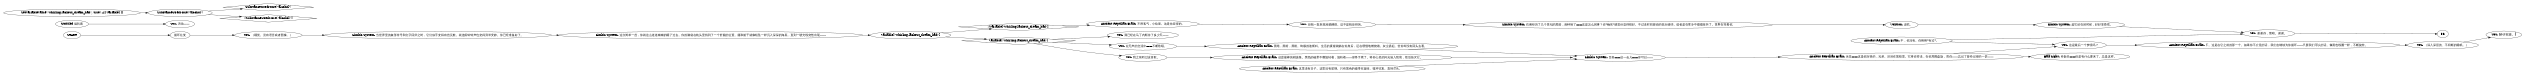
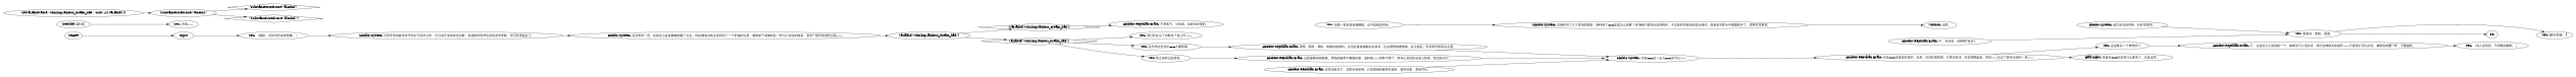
  digraph {
    rankdir=LR
    n1 [label=START]
-   n2 [label="循环往复"]
+   n2 [label=input]
    n3 [label="You: （睡觉。没有语言或者图像。）"]
    n4 [label="Limbic System: 当世界里的象形符号和文字回归之时，它们似乎变得有些沉默。就连闹钟铃声也变得异常安静。你已经准备好了。"]
    n5 [label="You: 在无声的交流中——不断歌唱。"]
    n6 [label="Ancient Reptilian Brain: 黑暗，黑暗，黑暗。终极的迪斯科。生活的废墟就躺在你身后，还在缓慢地燃烧着。灰尘扬起。但你却没有回头去看。"]
    n7 [label="Limbic System: 目前——这一会儿——你可以……"]
    n8 [label="Ancient Reptilian Brain: 这是最棒的精选集。黑色的磁带不断旋转着，旋转着……你终于累了。将你心灵的闪光逼入绝境，然后掐灭它。"]
    n9 [label="Ancient Reptilian Brain: 休息——这是你应得的，兄弟。沐浴在黑暗里。它将你吞没，在你周围盘旋，而你……忘记了曾经记得的一切……"]
    n10 [label="You: 天啦……"]
    n11 [label="You: 这是最后一个梦境吗？"]
    n12 [label="Ancient Reptilian Brain: 不。这是在它之前的那一个。如果你不介意的话，我们会继续为你循环……只要我们可以的话。像黑色线圈一样，不断旋转。"]
    n13 [label="You: （深入深层的、不间断的睡眠。）"]
    n14 [label="You: [睁开双眼。]"]
    n15 [label="Variable[\"whirling.lackout_dream_had\"]"]
    n16 [label="Variable[\"whirling.lackout_dream_had\"]" shape=diamond]
    n17 [label="!(Variable[\"whirling.lackout_dream_had\"])" shape=diamond]
    n18 [label="You: 我之前听过这首歌。"]
    n19 [label="You: 我已经在马丁内斯待了多少天……"]
    n20 [label="Ancient Reptilian Brain: 不用客气，小哈里。这是你应得的。"]
    n21 [label="You: 但我一直表现地很糟糕。这不是我应得的。"]
    n22 [label="Untitled 旋转着"]
    n23 [label="Half Light: 准备好——但是有什么要来了。总是这样。"]
    n24 [label="Ancient Reptilian Brain: 这里没有日子。这里没有星期。只有黑色的磁带在旋转。循环往复。直到尽头。"]
    n25 [label="Limbic System: 这次简单一些，你就这么迷迷糊糊的睡了过去。你的脑袋在枕头里找到了一个舒服的位置。腿和躯干就像铅坠一样沉入深深的海底，直到一缕光线突然出现……"]
    n26 [label="Volition: 走吧。"]
    n27 [label="Limbic System: 趁它还在的时候，好好享受吧。"]
    n28 [label="You: 谢谢你，黑暗。谢谢。"]
    n29 [label="SetVariableValue(\"whirling.lackout_dream_had\", true) --[[ Variable[ ]]"]
    n30 [label="SubstanceUsedMore(\"alcohol\")"]
    n31 [label="SubstanceUsedMore(\"alcohol\")" shape=diamond]
    n32 [label="!(SubstanceUsedMore(\"alcohol\"))" shape=diamond]
    n33 [label=36]
    n34 [label="Ancient Reptilian Brain: 不，你没有。你刚刚*有过*。"]
    n35 [label="Limbic System: 仿佛经历了几个世纪的黑暗，闹钟响了——这是怎么回事？你*确实*感觉休息得很好。不过没时间跟你的枕头缠绵，或者是在寒冷中慑慑发抖了。世界在等着你。"]
    n1 -> n2
    n2 -> n3
    n3 -> n4
    n4 -> n25
    n5 -> n6
    n6 -> n7
    n7 -> n9
    n8 -> n7
    n9 -> n11
    n9 -> n23
    n11 -> n12
    n12 -> n13
-   n13 -> n14
+   n28 -> n14
    n15 -> n16
    n15 -> n17
    n16 -> n5
    n16 -> n18
    n16 -> n19
    n17 -> n20
    n18 -> n8
-   n20 -> n21
    n21 -> n35
    n22 -> n10
    n24 -> n7
    n25 -> n15
-   n26 -> n27
    n27 -> n28
    n28 -> n33
    n29 -> n30
    n30 -> n31
    n30 -> n32
-   n34 -> n11
    n34 -> n28
    n35 -> n26
  }
